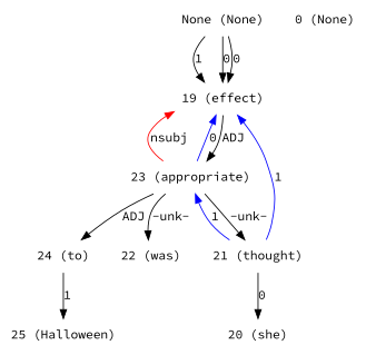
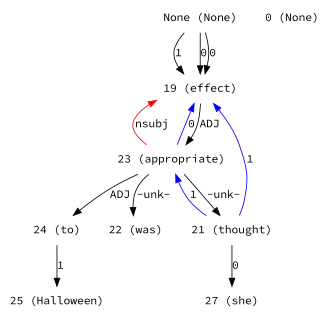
  digraph {
    fontname="Source Code Pro"
    node [fontname="Source Code Pro" shape=plaintext]
    edge [dir=forward fontname="Source Code Pro"]
    n1 [label="None (None)"]
    n2 [label="19 (effect)"]
    n3 [label="23 (appropriate)"]
    n4 [label="21 (thought)"]
    n5 [label="22 (was)"]
    n6 [label="24 (to)"]
    n7 [label="0 (None)"]
-   n8 [label="20 (she)"]
+   n8 [label="27 (she)"]
    n9 [label="25 (Halloween)"]
    n1 -> n2 [label=1]
    n1 -> n2 [label=0]
    n1 -> n2 [label=0]
    n2 -> n3 [label=ADJ]
    n3 -> n2 [color=red label=nsubj]
    n3 -> n2 [color=blue label=0]
    n3 -> n4 [label="-unk-"]
    n3 -> n5 [label="-unk-"]
    n3 -> n6 [label=ADJ]
    n4 -> n2 [color=blue label=1]
    n4 -> n3 [color=blue label=1]
    n4 -> n8 [label=0]
    n6 -> n9 [label=1]
  }
